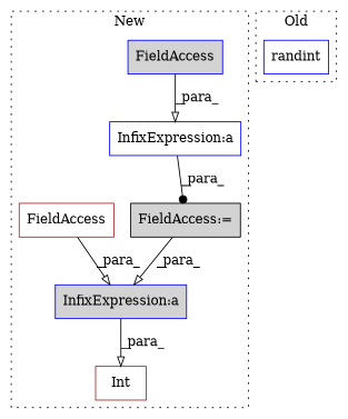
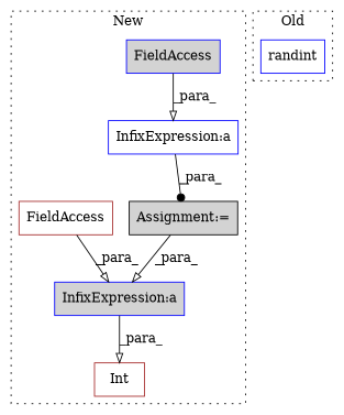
  digraph {
    node [a=32 l=3 shape=box style=filled fillcolor=white color=blue]
    edge [arrowhead=onormal]
    n1 [l="4,1" label=Int s="2488,2546" color=brown]
    n2 [a=27 label="InfixExpression:a" s=2523 fillcolor=lightgrey]
-   n3 [a=7 l=1 label="FieldAccess:=" s=2358 fillcolor=lightgrey color=black]
+   n3 [a=7 l=1 label="Assignment:=" s=2358 fillcolor=lightgrey color=black]
    n4 [a=27 label="InfixExpression:a" s=2385]
    n5 [a=22 l=20 label=FieldAccess s=2388 fillcolor=lightgrey]
    n6 [a=22 l=20 label=FieldAccess s=2526 color=brown]
    n7 [l="8,1" label=randint s="2372,2430"]
    subgraph cluster_1 {
      label=New
      style=dotted
      n1
      n2
      n3
      n4
      n5
      n6
    }
    subgraph cluster_2 {
      label=Old
      style=dotted
      n7
    }
    n2 -> n1 [label=_para_]
    n3 -> n2 [label=_para_]
    n4 -> n3 [label=_para_ arrowhead=dot]
    n5 -> n4 [label=_para_]
    n6 -> n2 [label=_para_]
  }
